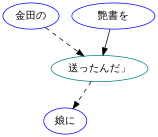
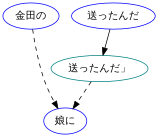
  digraph {
    fontname="Source Code Pro"
    node [color=blue fontname="Source Code Pro"]
    edge [fontname="Source Code Pro" style=dashed]
    n1 [label="金田の"]
    n2 [label="娘に"]
    n3 [color=teal label="送ったんだ」"]
-   n4 [label="艶書を"]
-   n1 -> n3
+   n4 [label="送ったんだ"]
+   n1 -> n2
    n3 -> n2
    n4 -> n3 [style=solid]
  }
